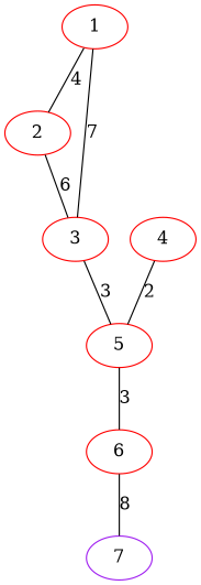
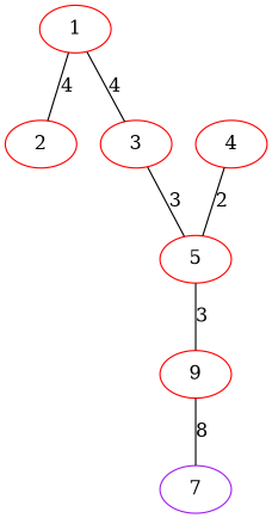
  graph {
    node [color=red weight=1]
    1
    2
    3
    5
    4
-   6
+   6 [label=9]
    7 [color=purple weight=4]
    1 -- 2 [label=4]
-   1 -- 3 [label=7]
-   2 -- 3 [label=6]
+   1 -- 3 [label=4]
    3 -- 5 [label=3]
    5 -- 6 [label=3]
    4 -- 5 [label=2]
    6 -- 7 [label=8]
  }
